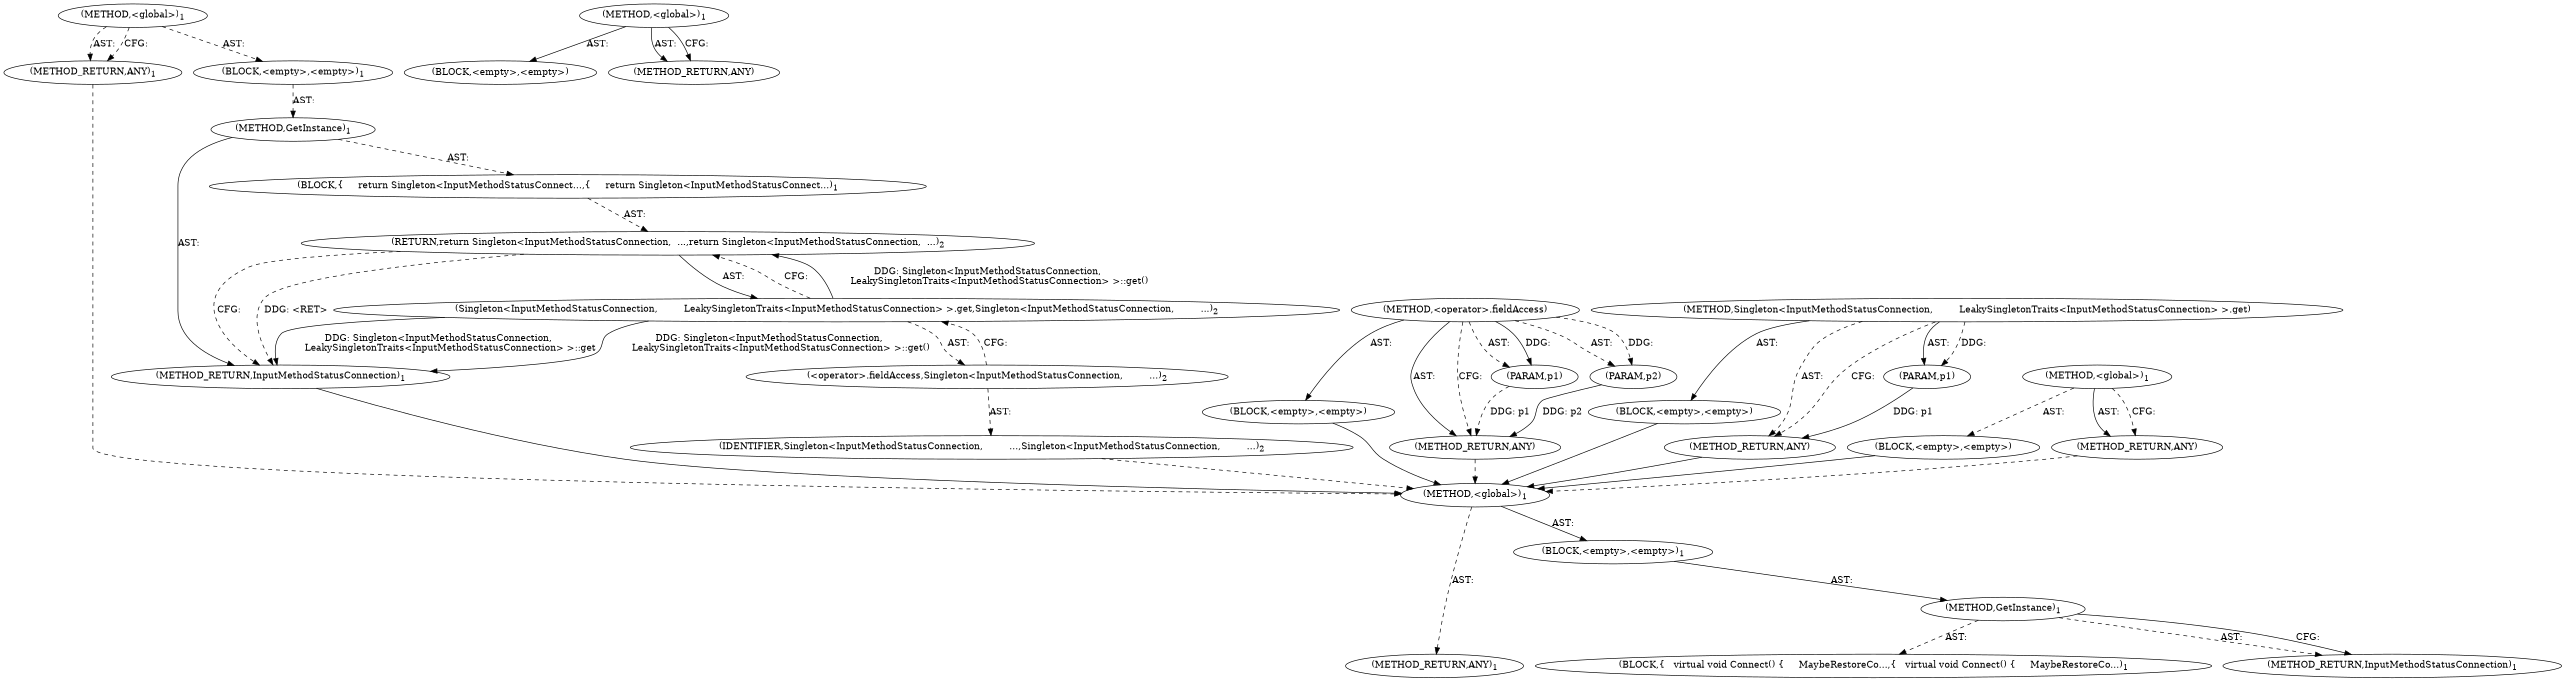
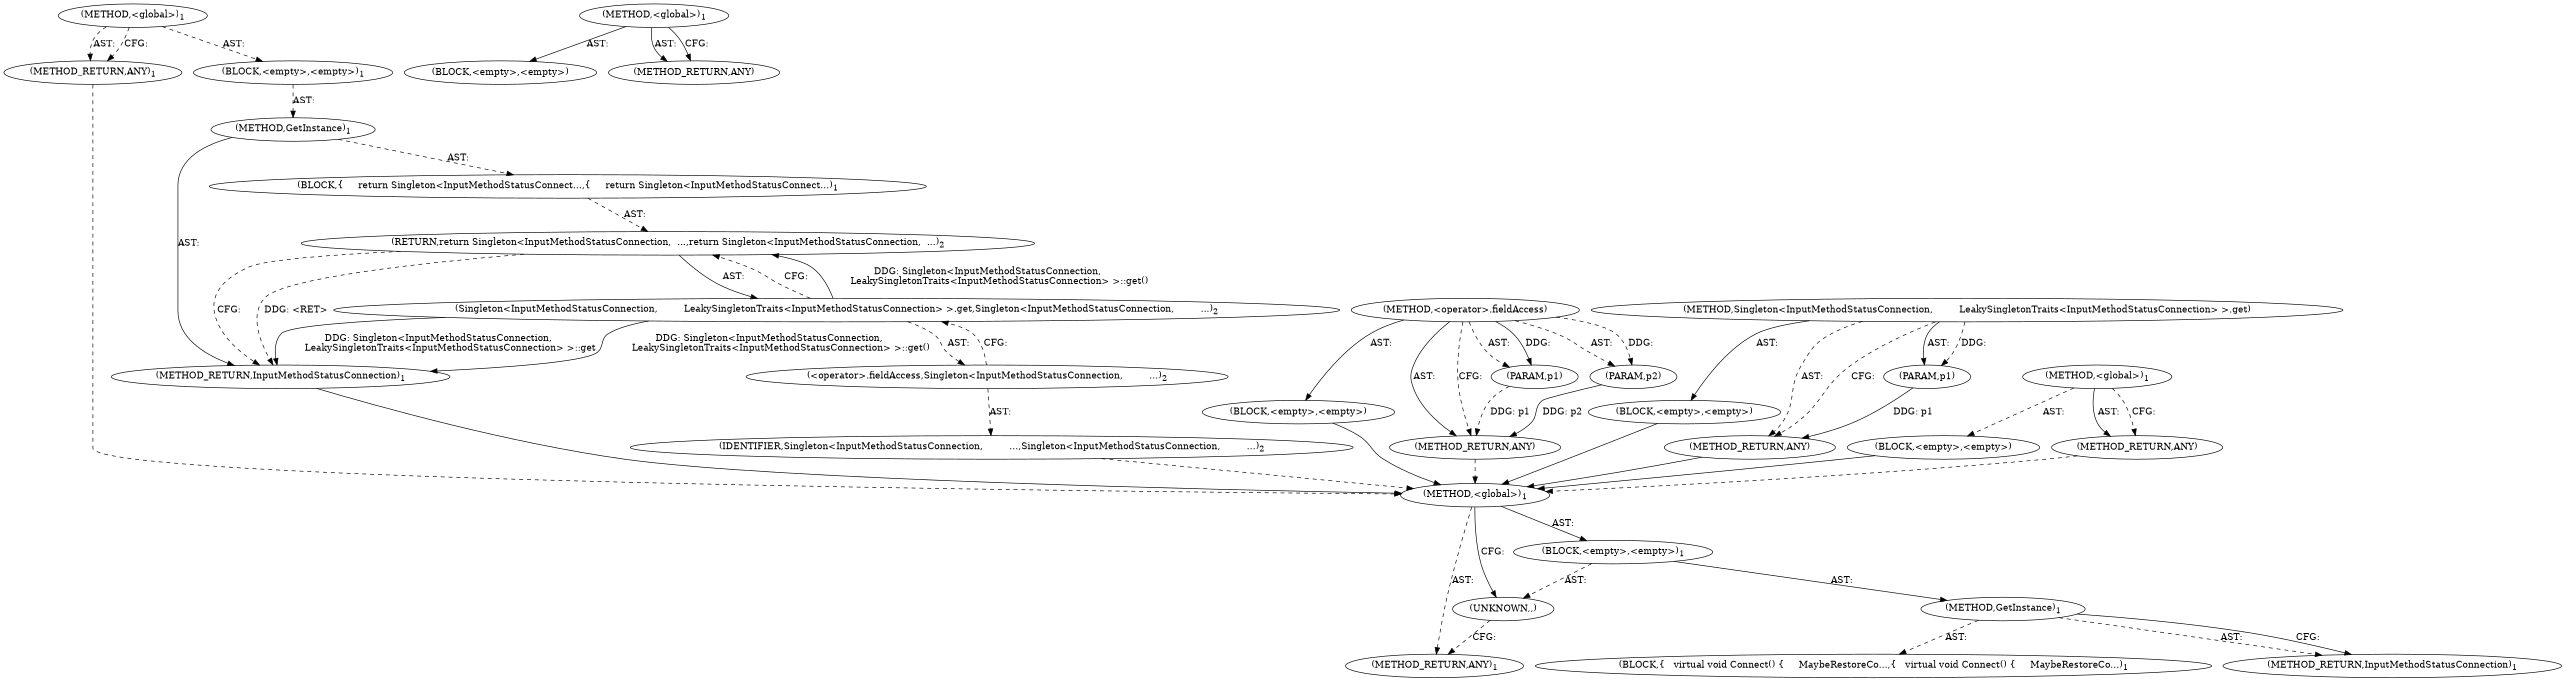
  digraph {
    edge [style=dashed]
    n1 [label=<(METHOD,&lt;global&gt;)<SUB>1</SUB>>]
    n2 [label=<(BLOCK,&lt;empty&gt;,&lt;empty&gt;)<SUB>1</SUB>>]
    n3 [label=<(METHOD_RETURN,ANY)<SUB>1</SUB>>]
    n4 [label=<(METHOD,GetInstance)<SUB>1</SUB>>]
    n5 [label=<(METHOD,&lt;global&gt;)<SUB>1</SUB>>]
    n6 [label=<(BLOCK,{     return Singleton&lt;InputMethodStatusConnect...,{     return Singleton&lt;InputMethodStatusConnect...)<SUB>1</SUB>>]
    n7 [label=<(METHOD_RETURN,InputMethodStatusConnection)<SUB>1</SUB>>]
    n8 [label=<(RETURN,return Singleton&lt;InputMethodStatusConnection,  ...,return Singleton&lt;InputMethodStatusConnection,  ...)<SUB>2</SUB>>]
    n9 [label=<(Singleton&lt;InputMethodStatusConnection,         LeakySingletonTraits&lt;InputMethodStatusConnection&gt; &gt;.get,Singleton&lt;InputMethodStatusConnection,         ...)<SUB>2</SUB>>]
    n10 [label=<(&lt;operator&gt;.fieldAccess,Singleton&lt;InputMethodStatusConnection,         ...)<SUB>2</SUB>>]
    n11 [label=<(IDENTIFIER,Singleton&lt;InputMethodStatusConnection,         ...,Singleton&lt;InputMethodStatusConnection,         ...)<SUB>2</SUB>>]
    n12 [label=<(BLOCK,&lt;empty&gt;,&lt;empty&gt;)<SUB>1</SUB>>]
+   n13 [label=<(UNKNOWN,,)>]
    n14 [label=<(METHOD_RETURN,ANY)<SUB>1</SUB>>]
    n15 [label=<(METHOD,&lt;operator&gt;.fieldAccess)>]
    n16 [label=<(PARAM,p1)>]
    n17 [label=<(PARAM,p2)>]
    n18 [label=<(BLOCK,&lt;empty&gt;,&lt;empty&gt;)>]
    n19 [label=<(METHOD_RETURN,ANY)>]
    n20 [label=<(METHOD,Singleton&lt;InputMethodStatusConnection,         LeakySingletonTraits&lt;InputMethodStatusConnection&gt; &gt;.get)>]
    n21 [label=<(PARAM,p1)>]
    n22 [label=<(BLOCK,&lt;empty&gt;,&lt;empty&gt;)>]
    n23 [label=<(METHOD_RETURN,ANY)>]
    n24 [label=<(METHOD,&lt;global&gt;)<SUB>1</SUB>>]
    n25 [label=<(BLOCK,&lt;empty&gt;,&lt;empty&gt;)>]
    n26 [label=<(METHOD_RETURN,ANY)>]
    n27 [label=<(METHOD,GetInstance)<SUB>1</SUB>>]
    n28 [label=<(BLOCK,{   virtual void Connect() {     MaybeRestoreCo...,{   virtual void Connect() {     MaybeRestoreCo...)<SUB>1</SUB>>]
    n29 [label=<(METHOD_RETURN,InputMethodStatusConnection)<SUB>1</SUB>>]
    n30 [label=<(METHOD,&lt;global&gt;)<SUB>1</SUB>>]
    n31 [label=<(BLOCK,&lt;empty&gt;,&lt;empty&gt;)>]
    n32 [label=<(METHOD_RETURN,ANY)>]
    n1 -> n2 [label="AST: "]
    n1 -> n3 [label="AST: "]
    n1 -> n3 [label="CFG: "]
    n2 -> n4 [label="AST: "]
    n3 -> n5
    n4 -> n6 [label="AST: "]
    n4 -> n7 [label="AST: " style=solid]
    n5 -> n12 [label="AST: " style=solid]
+   n5 -> n13 [label="CFG: " style=solid]
    n5 -> n14 [label="AST: "]
    n6 -> n8 [label="AST: "]
    n7 -> n5 [style=solid]
    n8 -> n7 [label="CFG: "]
    n8 -> n7 [label="DDG: &lt;RET&gt;"]
    n8 -> n9 [label="AST: " style=solid]
    n9 -> n7 [label="DDG: Singleton&lt;InputMethodStatusConnection,\n        LeakySingletonTraits&lt;InputMethodStatusConnection&gt; &gt;::get" style=solid]
    n9 -> n7 [label="DDG: Singleton&lt;InputMethodStatusConnection,\n        LeakySingletonTraits&lt;InputMethodStatusConnection&gt; &gt;::get()" style=solid]
    n9 -> n8 [label="CFG: "]
    n9 -> n8 [label="DDG: Singleton&lt;InputMethodStatusConnection,\n        LeakySingletonTraits&lt;InputMethodStatusConnection&gt; &gt;::get()" style=solid]
    n9 -> n10 [label="AST: "]
    n10 -> n9 [label="CFG: "]
    n10 -> n11 [label="AST: "]
    n11 -> n5
+   n12 -> n13 [label="AST: "]
    n12 -> n27 [label="AST: " style=solid]
+   n13 -> n14 [label="CFG: "]
    n15 -> n16 [label="AST: "]
    n15 -> n16 [label="DDG: " style=solid]
    n15 -> n17 [label="AST: "]
    n15 -> n17 [label="DDG: "]
    n15 -> n18 [label="AST: " style=solid]
    n15 -> n19 [label="AST: " style=solid]
    n15 -> n19 [label="CFG: "]
    n16 -> n19 [label="DDG: p1"]
    n17 -> n19 [label="DDG: p2" style=solid]
    n18 -> n5 [style=solid]
    n19 -> n5
    n20 -> n21 [label="AST: " style=solid]
    n20 -> n21 [label="DDG: "]
    n20 -> n22 [label="AST: " style=solid]
    n20 -> n23 [label="AST: "]
    n20 -> n23 [label="CFG: "]
    n21 -> n23 [label="DDG: p1" style=solid]
    n22 -> n5 [style=solid]
    n23 -> n5 [style=solid]
    n24 -> n25 [label="AST: "]
    n24 -> n26 [label="AST: " style=solid]
    n24 -> n26 [label="CFG: "]
    n25 -> n5 [style=solid]
    n26 -> n5
    n27 -> n28 [label="AST: "]
    n27 -> n29 [label="AST: "]
    n27 -> n29 [label="CFG: " style=solid]
    n30 -> n31 [label="AST: " style=solid]
    n30 -> n32 [label="AST: " style=solid]
    n30 -> n32 [label="CFG: " style=solid]
  }
